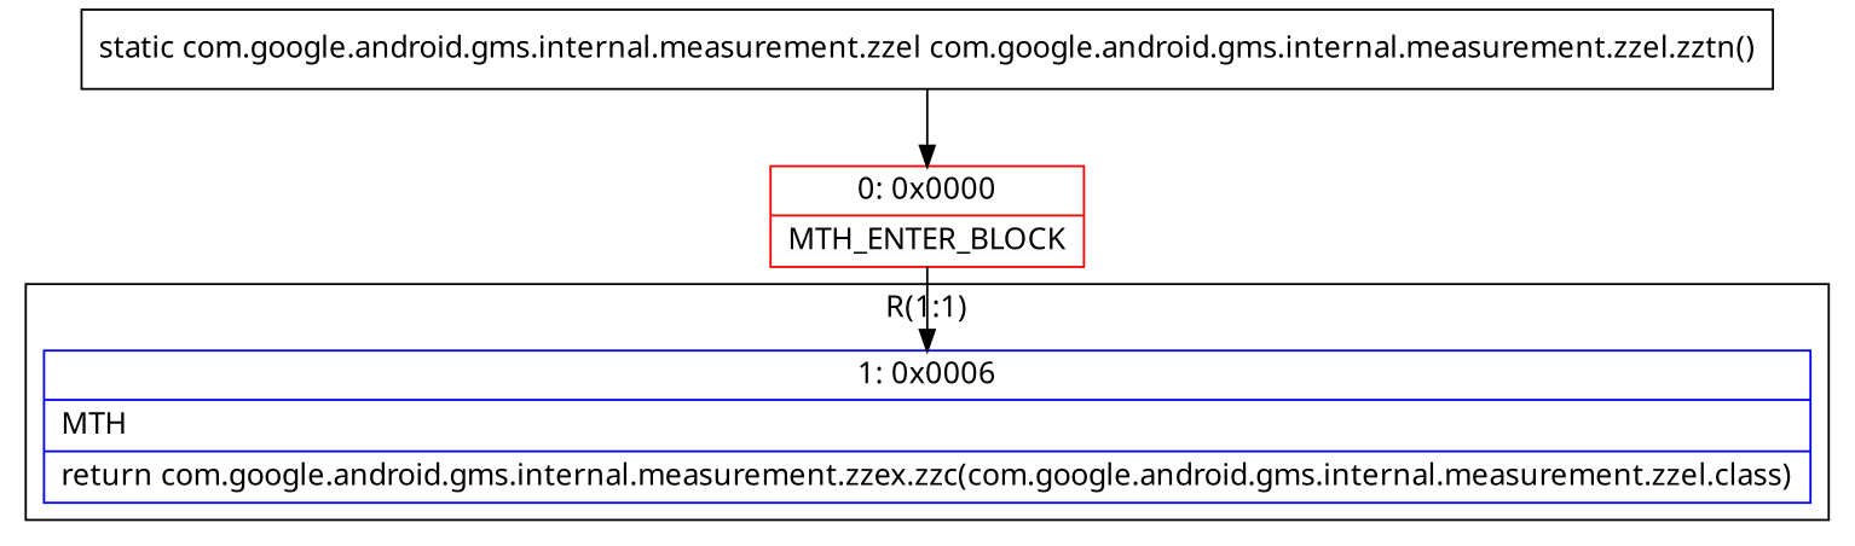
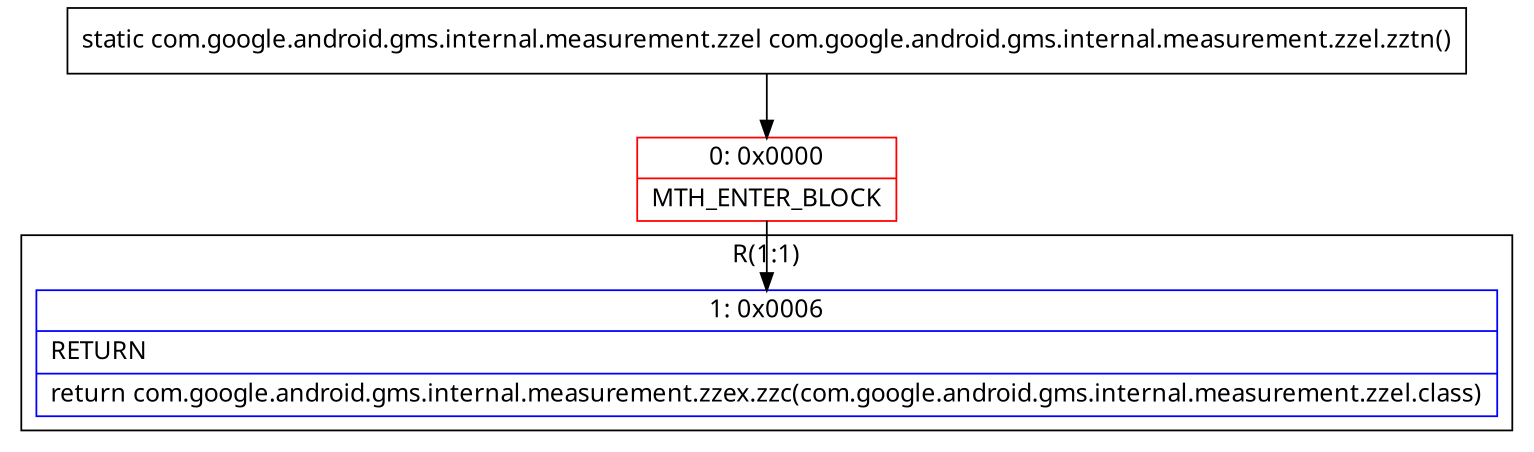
  digraph {
    fontname="Noto Sans"
    node [shape=record fontname="Noto Sans"]
    edge [fontname="Noto Sans"]
-   n1 [color=blue label="{1\:\ 0x0006|MTH\l|return com.google.android.gms.internal.measurement.zzex.zzc(com.google.android.gms.internal.measurement.zzel.class)\l}"]
+   n1 [color=blue label="{1\:\ 0x0006|RETURN\l|return com.google.android.gms.internal.measurement.zzex.zzc(com.google.android.gms.internal.measurement.zzel.class)\l}"]
    n2 [color=red label="{0\:\ 0x0000|MTH_ENTER_BLOCK\l}"]
    n3 [label="{static com.google.android.gms.internal.measurement.zzel com.google.android.gms.internal.measurement.zzel.zztn() }"]
    subgraph cluster_1 {
      label="R(1:1)"
      n1
    }
    n2 -> n1
    n3 -> n2
  }
